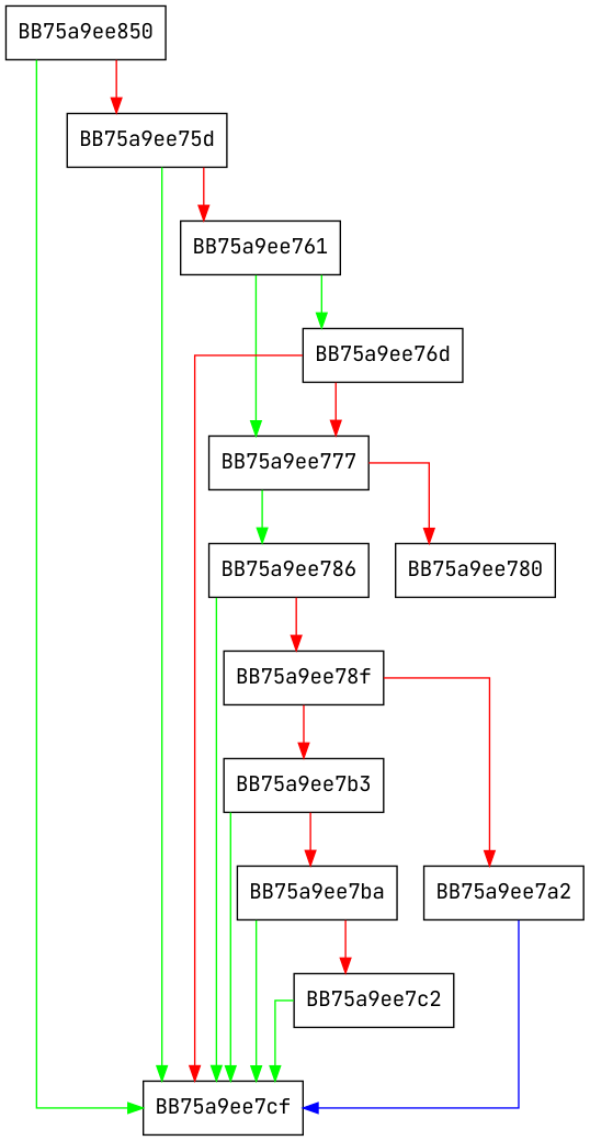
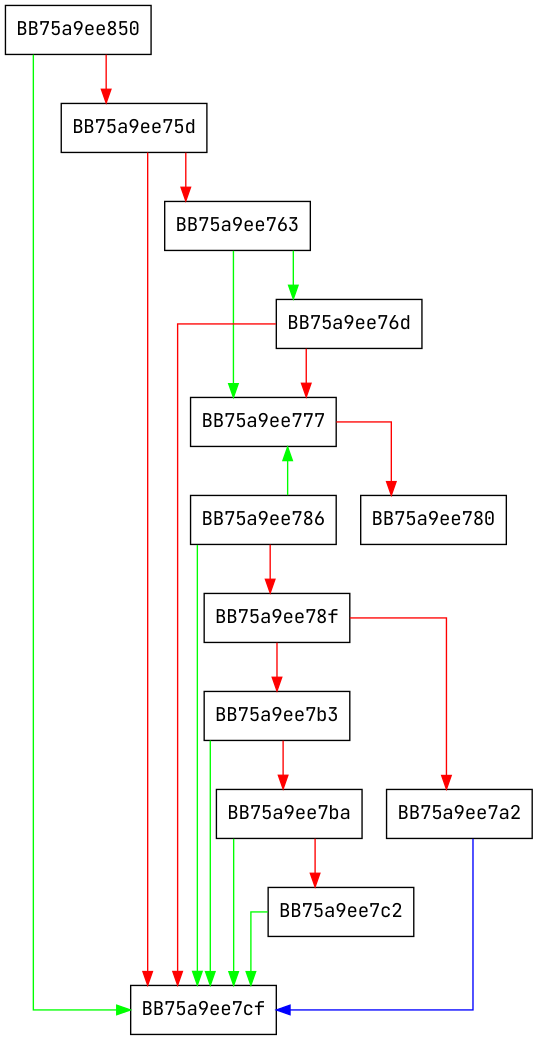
  digraph {
    fontname="JetBrains Mono"
    splines=ortho
    node [fontname="JetBrains Mono" shape=box]
    edge [color=red fontname="JetBrains Mono"]
    n1 [label=BB75a9ee850]
    BB75a9ee7cf
    BB75a9ee75d
-   BB75a9ee763 [label=BB75a9ee761]
+   BB75a9ee763
    BB75a9ee777
    BB75a9ee76d
    BB75a9ee786
    BB75a9ee780
    BB75a9ee78f
    BB75a9ee7b3
    BB75a9ee7a2
    BB75a9ee7ba
    BB75a9ee7c2
    n1 -> BB75a9ee7cf [color=green]
    n1 -> BB75a9ee75d
-   BB75a9ee75d -> BB75a9ee7cf [color=green]
+   BB75a9ee75d -> BB75a9ee7cf
    BB75a9ee75d -> BB75a9ee763
    BB75a9ee763 -> BB75a9ee777 [color=green]
    BB75a9ee763 -> BB75a9ee76d [color=green]
-   BB75a9ee777 -> BB75a9ee786 [color=green]
+   BB75a9ee786 -> BB75a9ee777 [color=green]
    BB75a9ee777 -> BB75a9ee780
    BB75a9ee76d -> BB75a9ee7cf
    BB75a9ee76d -> BB75a9ee777
    BB75a9ee786 -> BB75a9ee7cf [color=green]
    BB75a9ee786 -> BB75a9ee78f
    BB75a9ee78f -> BB75a9ee7b3
    BB75a9ee78f -> BB75a9ee7a2
    BB75a9ee7b3 -> BB75a9ee7cf [color=green]
    BB75a9ee7b3 -> BB75a9ee7ba
    BB75a9ee7a2 -> BB75a9ee7cf [color=blue]
    BB75a9ee7ba -> BB75a9ee7cf [color=green]
    BB75a9ee7ba -> BB75a9ee7c2
    BB75a9ee7c2 -> BB75a9ee7cf [color=green]
  }
